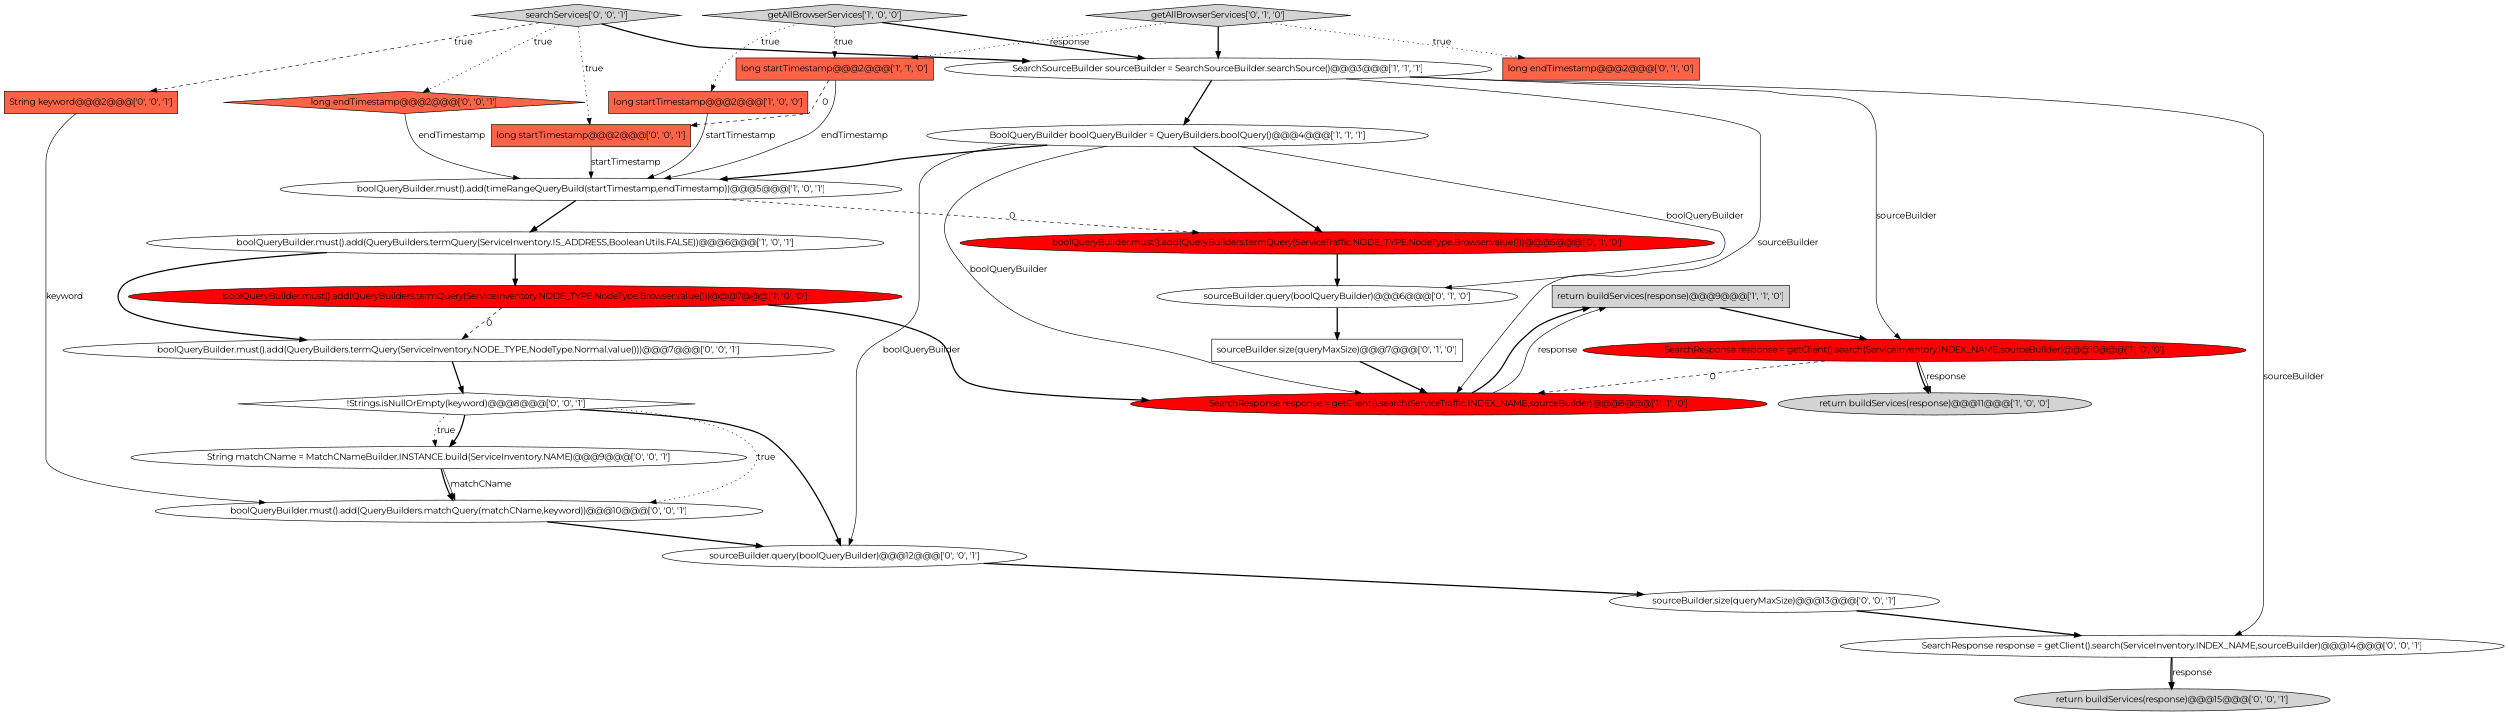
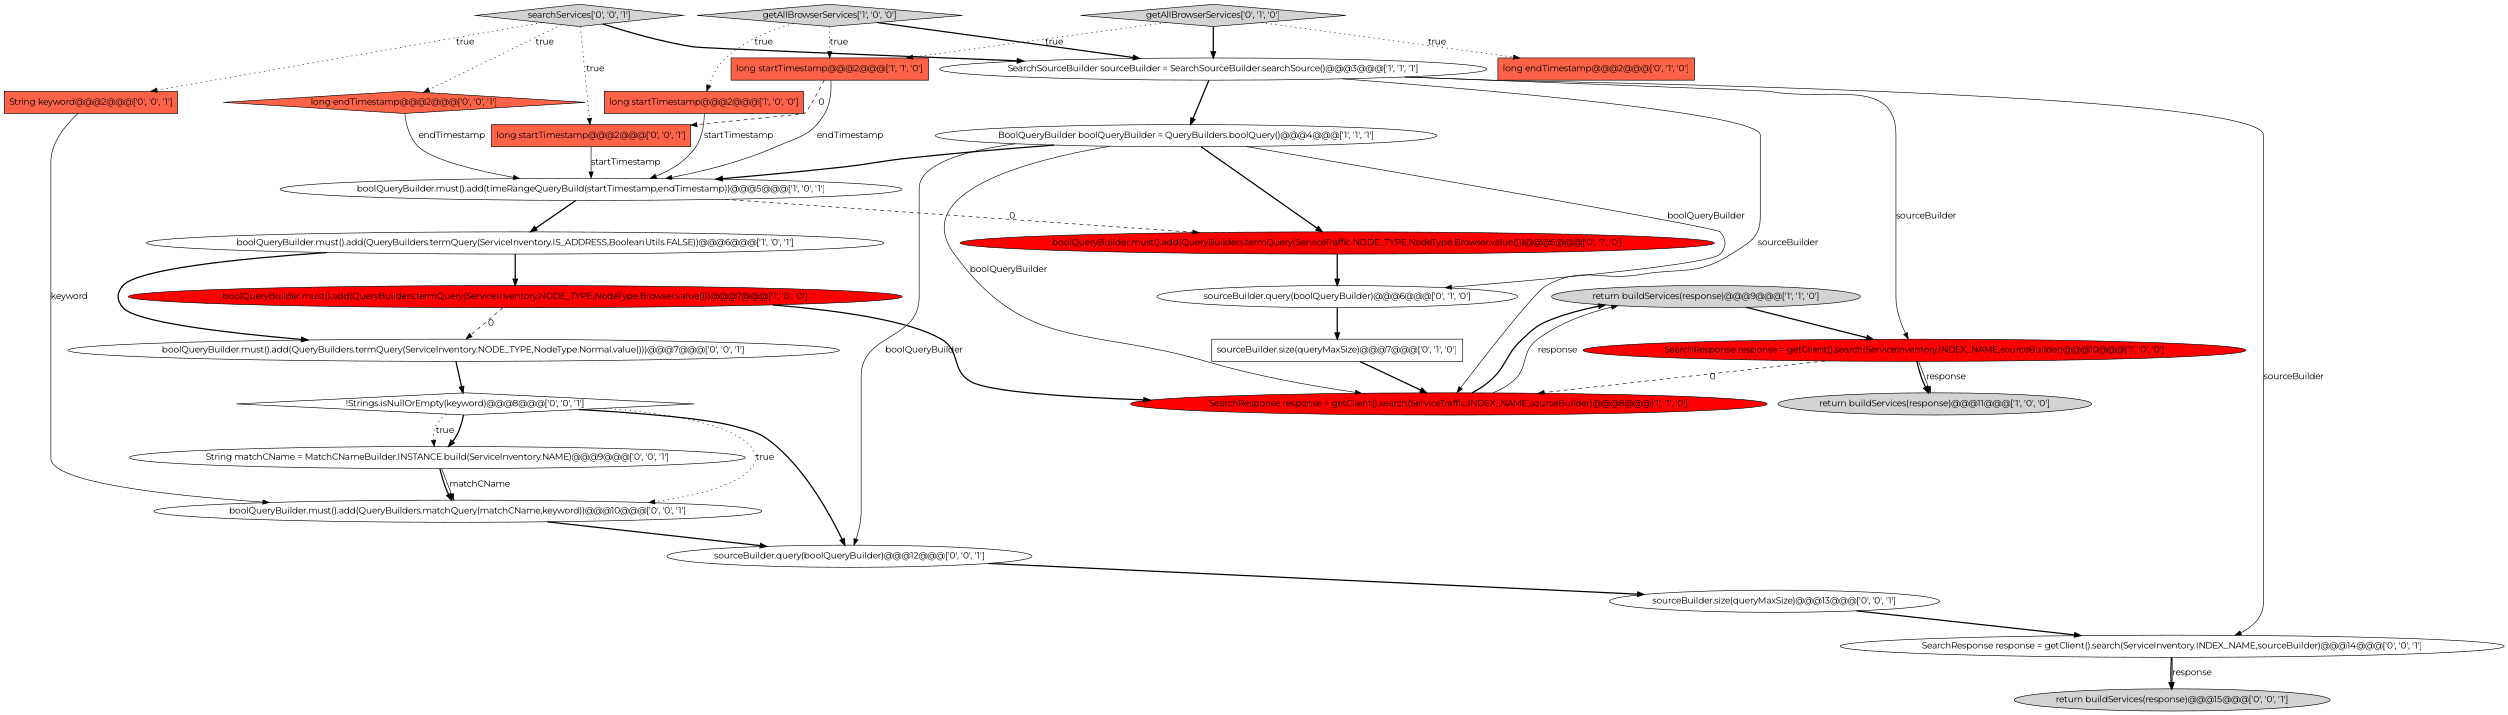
  digraph {
    fontname=Montserrat
    node [fillcolor=white fontname=Montserrat shape=ellipse style=filled]
    edge [fontname=Montserrat style=bold]
-   n1 [fillcolor=lightgray label="return buildServices(response)@@@9@@@['1', '1', '0']" shape=box]
+   n1 [fillcolor=lightgray label="return buildServices(response)@@@9@@@['1', '1', '0']"]
    n2 [fillcolor=red label="SearchResponse response = getClient().search(ServiceInventory.INDEX_NAME,sourceBuilder)@@@10@@@['1', '0', '0']"]
    n3 [fillcolor=red label="SearchResponse response = getClient().search(ServiceTraffic.INDEX_NAME,sourceBuilder)@@@8@@@['1', '1', '0']"]
    n4 [fillcolor=lightgray label="return buildServices(response)@@@11@@@['1', '0', '0']"]
    n5 [label="boolQueryBuilder.must().add(QueryBuilders.termQuery(ServiceInventory.IS_ADDRESS,BooleanUtils.FALSE))@@@6@@@['1', '0', '1']"]
    n6 [fillcolor=red label="boolQueryBuilder.must().add(QueryBuilders.termQuery(ServiceInventory.NODE_TYPE,NodeType.Browser.value()))@@@7@@@['1', '0', '0']"]
    n7 [label="boolQueryBuilder.must().add(QueryBuilders.termQuery(ServiceInventory.NODE_TYPE,NodeType.Normal.value()))@@@7@@@['0', '0', '1']"]
    n8 [label="!Strings.isNullOrEmpty(keyword)@@@8@@@['0', '0', '1']" shape=diamond]
    n9 [fillcolor=red label="boolQueryBuilder.must().add(QueryBuilders.termQuery(ServiceTraffic.NODE_TYPE,NodeType.Browser.value()))@@@5@@@['0', '1', '0']"]
    n10 [label="sourceBuilder.query(boolQueryBuilder)@@@6@@@['0', '1', '0']"]
    n11 [label="sourceBuilder.size(queryMaxSize)@@@7@@@['0', '1', '0']" shape=box]
    n12 [fillcolor=lightgray label="getAllBrowserServices['1', '0', '0']" shape=diamond]
    n13 [fillcolor=tomato label="long startTimestamp@@@2@@@['1', '1', '0']" shape=box]
    n14 [fillcolor=tomato label="long startTimestamp@@@2@@@['1', '0', '0']" shape=box]
    n15 [label="SearchSourceBuilder sourceBuilder = SearchSourceBuilder.searchSource()@@@3@@@['1', '1', '1']"]
    n16 [label="boolQueryBuilder.must().add(timeRangeQueryBuild(startTimestamp,endTimestamp))@@@5@@@['1', '0', '1']"]
    n17 [fillcolor=tomato label="long startTimestamp@@@2@@@['0', '0', '1']" shape=box]
    n18 [label="BoolQueryBuilder boolQueryBuilder = QueryBuilders.boolQuery()@@@4@@@['1', '1', '1']"]
    n19 [label="SearchResponse response = getClient().search(ServiceInventory.INDEX_NAME,sourceBuilder)@@@14@@@['0', '0', '1']"]
    n20 [label="sourceBuilder.query(boolQueryBuilder)@@@12@@@['0', '0', '1']"]
    n21 [label="sourceBuilder.size(queryMaxSize)@@@13@@@['0', '0', '1']"]
    n22 [fillcolor=lightgray label="return buildServices(response)@@@15@@@['0', '0', '1']"]
    n23 [label="String matchCName = MatchCNameBuilder.INSTANCE.build(ServiceInventory.NAME)@@@9@@@['0', '0', '1']"]
    n24 [label="boolQueryBuilder.must().add(QueryBuilders.matchQuery(matchCName,keyword))@@@10@@@['0', '0', '1']"]
    n25 [fillcolor=lightgray label="getAllBrowserServices['0', '1', '0']" shape=diamond]
    n26 [fillcolor=tomato label="long endTimestamp@@@2@@@['0', '1', '0']" shape=box]
    n27 [fillcolor=lightgray label="searchServices['0', '0', '1']" shape=diamond]
    n28 [fillcolor=tomato label="String keyword@@@2@@@['0', '0', '1']" shape=box]
    n29 [fillcolor=tomato label="long endTimestamp@@@2@@@['0', '0', '1']" shape=diamond]
    n1 -> n2
    n2 -> n3 [label=0 style=dashed]
    n2 -> n4 [label=response style=solid]
    n2 -> n4
    n3 -> n1 [label=response style=solid]
    n3 -> n1
    n5 -> n6
    n5 -> n7
    n6 -> n3
    n6 -> n7 [label=0 style=dashed]
    n7 -> n8
    n8 -> n20
    n8 -> n23
    n8 -> n23 [label=true style=dotted]
    n8 -> n24 [label=true style=dotted]
    n9 -> n10
    n10 -> n11
    n11 -> n3
    n12 -> n13 [label=true style=dotted]
    n12 -> n14 [label=true style=dotted]
    n12 -> n15
    n13 -> n16 [label=endTimestamp style=solid]
    n13 -> n17 [label=0 style=dashed]
    n14 -> n16 [label=startTimestamp style=solid]
    n15 -> n2 [label=sourceBuilder style=solid]
    n15 -> n3 [label=sourceBuilder style=solid]
    n15 -> n18
    n15 -> n19 [label=sourceBuilder style=solid]
    n16 -> n5
    n16 -> n9 [label=0 style=dashed]
    n17 -> n16 [label=startTimestamp style=solid]
    n18 -> n3 [label=boolQueryBuilder style=solid]
    n18 -> n9
    n18 -> n10 [label=boolQueryBuilder style=solid]
    n18 -> n16
    n18 -> n20 [label=boolQueryBuilder style=solid]
    n19 -> n22
    n19 -> n22 [label=response style=solid]
    n20 -> n21
    n21 -> n19
    n23 -> n24
    n23 -> n24 [label=matchCName style=solid]
    n24 -> n20
-   n25 -> n13 [label=response style=dotted]
+   n25 -> n13 [label=true style=dotted]
    n25 -> n15
    n25 -> n26 [label=true style=dotted]
    n27 -> n15
    n27 -> n17 [label=true style=dotted]
-   n27 -> n28 [label=true style=dashed]
+   n27 -> n28 [label=true style=dotted]
    n27 -> n29 [label=true style=dotted]
    n28 -> n24 [label=keyword style=solid]
    n29 -> n16 [label=endTimestamp style=solid]
  }
